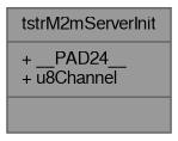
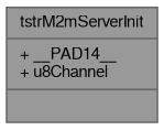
  digraph {
-   n1 [color=gray40 fillcolor=grey60 fontcolor=black fontname=FreeSans fontsize=10 height=0.2 label="{tstrM2mServerInit\n|+ __PAD24__\l+ u8Channel\l|}" shape=record style=filled width=0.4]
+   n1 [color=gray40 fillcolor=grey60 fontcolor=black fontname=FreeSans fontsize=10 height=0.2 label="{tstrM2mServerInit\n|+ __PAD14__\l+ u8Channel\l|}" shape=record style=filled width=0.4]
  }
